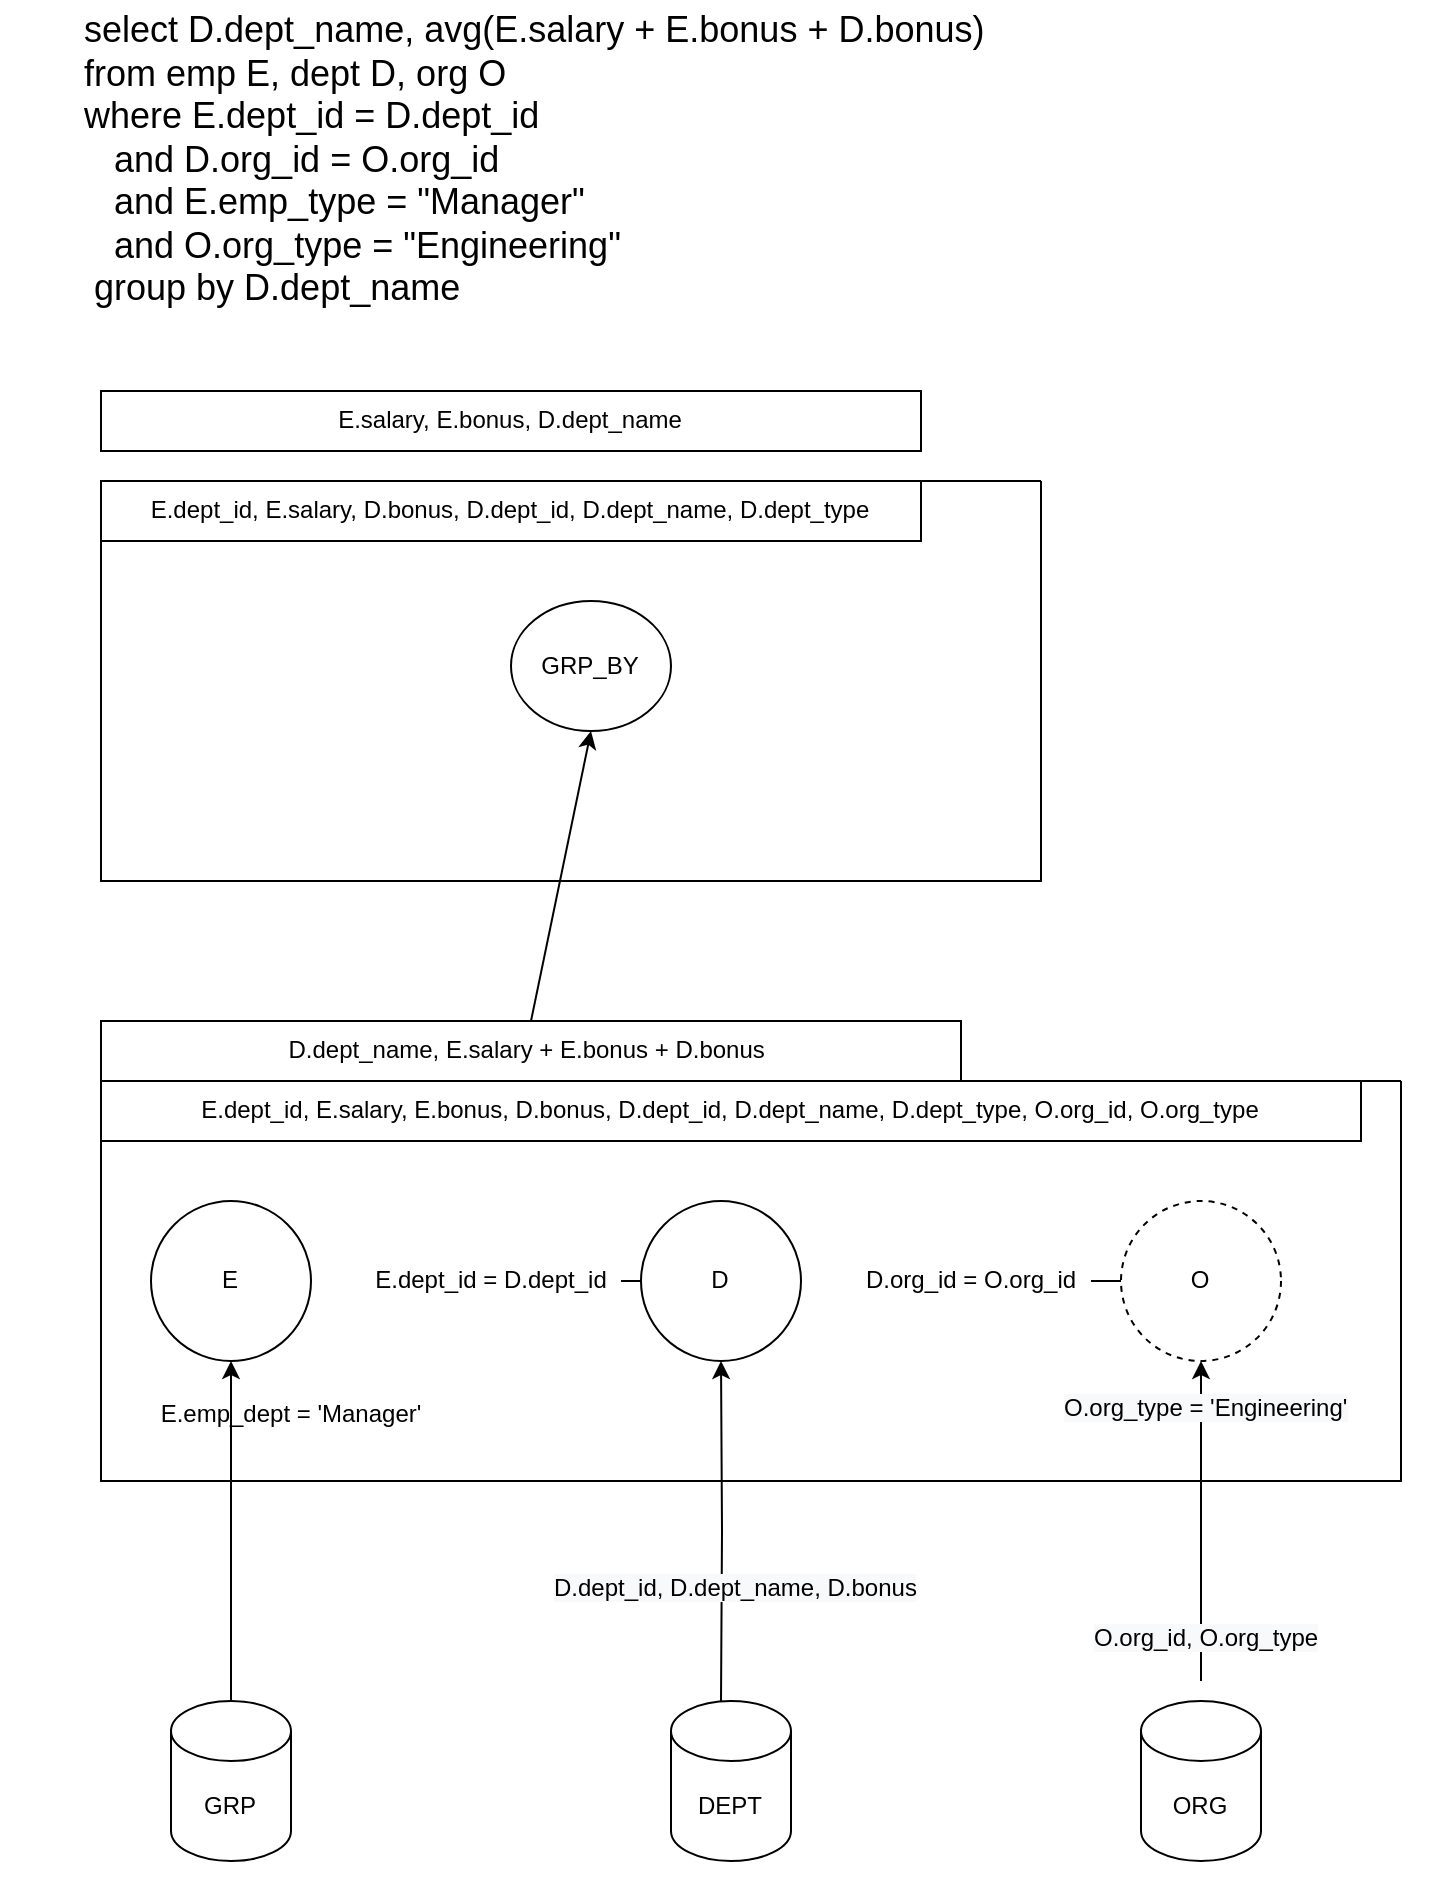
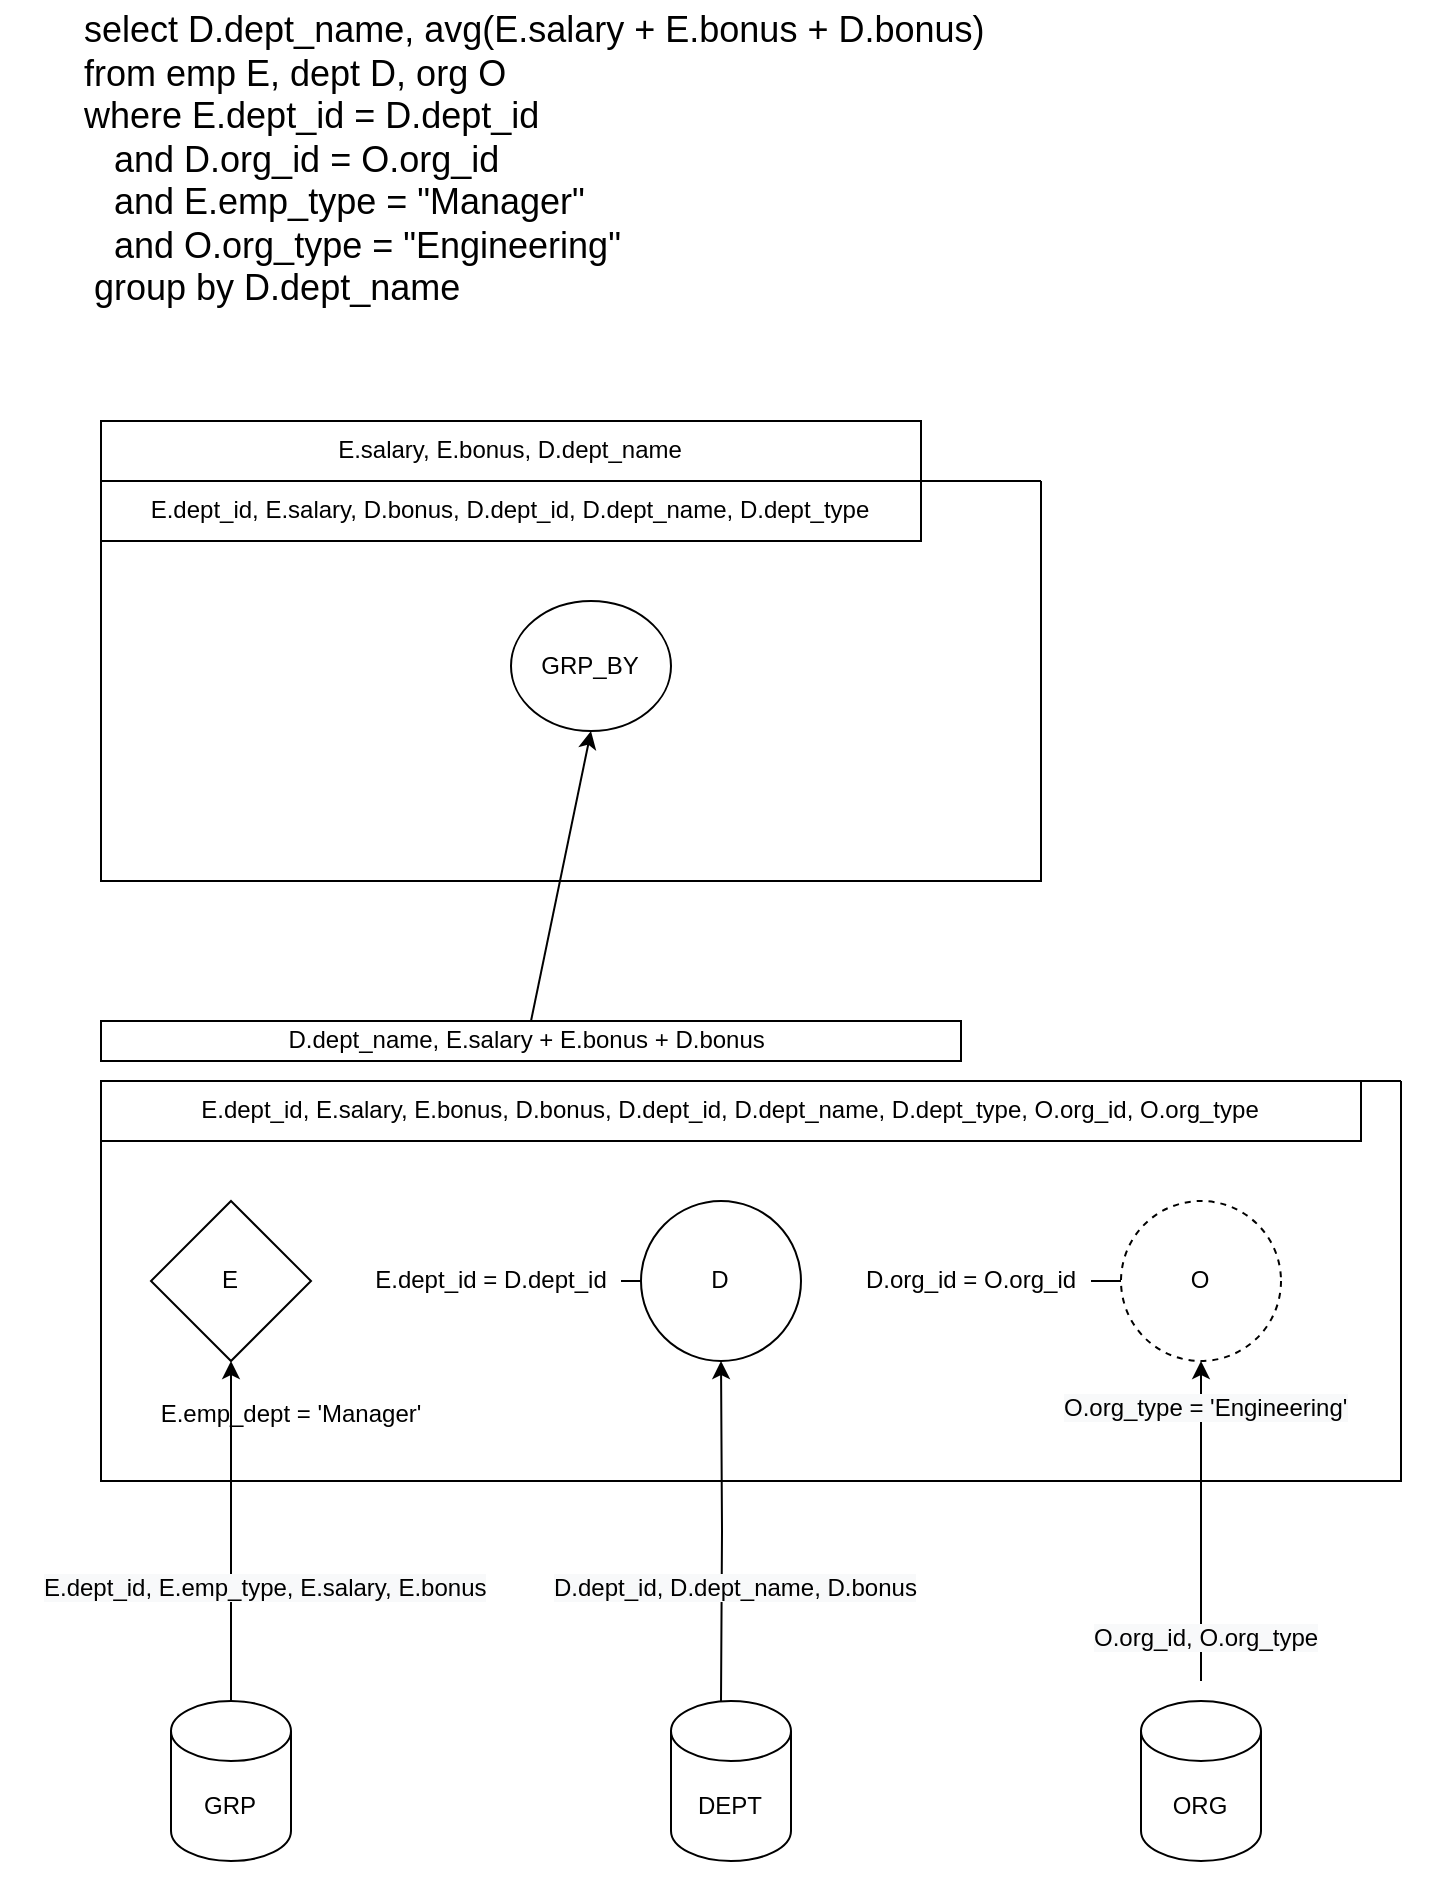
  <mxCell id="0" />
  <mxCell id="1" parent="0" />
  <mxCell id="2" style="edgeStyle=orthogonalEdgeStyle;rounded=0;orthogonalLoop=1;jettySize=auto;html=1;exitX=0.5;exitY=0;exitDx=0;exitDy=0;exitPerimeter=0;fontSize=12;" edge="1" parent="1" source="22" target="6"><mxGeometry relative="1" as="geometry" /></mxCell>
  <mxCell id="3" value="" style="endArrow=classic;html=1;rounded=0;fontSize=12;entryX=0.5;entryY=1;entryDx=0;entryDy=0;" edge="1" parent="1" target="10"><mxGeometry width="50" height="50" relative="1" as="geometry"><mxPoint x="600" y="840" as="sourcePoint" /><mxPoint x="630" y="730" as="targetPoint" /></mxGeometry></mxCell>
  <mxCell id="4" value="&lt;font style=&quot;font-size: 18px&quot;&gt;select D.dept_name, avg(E.salary + E.bonus + D.bonus)&lt;br&gt;from emp E, dept D, org O&lt;br&gt;where E.dept_id = D.dept_id&lt;br&gt;&amp;nbsp; &amp;nbsp;and D.org_id = O.org_id&lt;br&gt;&amp;nbsp; &amp;nbsp;and E.emp_type = &quot;Manager&quot;&lt;br&gt;&amp;nbsp; &amp;nbsp;and O.org_type = &quot;Engineering&quot;&lt;br&gt;&amp;nbsp;group by D.dept_name&lt;/font&gt;" style="text;html=1;resizable=0;autosize=1;align=left;verticalAlign=middle;points=[];fillColor=none;strokeColor=none;rounded=0;" parent="1" vertex="1"><mxGeometry x="40" y="20" width="470" height="120" as="geometry" /></mxCell>
  <mxCell id="5" value="" style="swimlane;startSize=0;" parent="1" vertex="1"><mxGeometry x="50" y="540" width="650" height="200" as="geometry" /></mxCell>
- <mxCell id="6" value="E" style="ellipse;whiteSpace=wrap;html=1;aspect=fixed;" parent="5" vertex="1"><mxGeometry x="25" y="60" width="80" height="80" as="geometry" /></mxCell>
+ <mxCell id="6" value="E" style="rhombus;whiteSpace=wrap;html=1;aspect=fixed;" parent="5" vertex="1"><mxGeometry x="25" y="60" width="80" height="80" as="geometry" /></mxCell>
  <mxCell id="7" value="D" style="ellipse;whiteSpace=wrap;html=1;aspect=fixed;" parent="5" vertex="1"><mxGeometry x="270" y="60" width="80" height="80" as="geometry" /></mxCell>
  <mxCell id="8" value="" style="endArrow=none;html=1;rounded=0;exitX=1;exitY=0.5;exitDx=0;exitDy=0;entryX=0;entryY=0.5;entryDx=0;entryDy=0;startArrow=none;" parent="5" source="9" target="7" edge="1"><mxGeometry width="50" height="50" relative="1" as="geometry"><mxPoint x="280" y="-10" as="sourcePoint" /><mxPoint x="330" y="-60" as="targetPoint" /></mxGeometry></mxCell>
  <mxCell id="9" value="E.dept_id = D.dept_id" style="text;html=1;align=center;verticalAlign=middle;resizable=0;points=[];autosize=1;strokeColor=none;fillColor=none;" parent="5" vertex="1"><mxGeometry x="130" y="90" width="130" height="20" as="geometry" /></mxCell>
  <mxCell id="10" value="O" style="ellipse;whiteSpace=wrap;html=1;aspect=fixed;dashed=1;" vertex="1" parent="5"><mxGeometry x="510" y="60" width="80" height="80" as="geometry" /></mxCell>
  <mxCell id="11" value="" style="endArrow=none;html=1;rounded=0;exitX=1;exitY=0.5;exitDx=0;exitDy=0;entryX=0;entryY=0.5;entryDx=0;entryDy=0;startArrow=none;" edge="1" parent="5" source="12" target="10"><mxGeometry width="50" height="50" relative="1" as="geometry"><mxPoint x="410" y="-580" as="sourcePoint" /><mxPoint x="460" y="-630" as="targetPoint" /></mxGeometry></mxCell>
  <mxCell id="12" value="D.org_id = O.org_id" style="text;html=1;align=center;verticalAlign=middle;resizable=0;points=[];autosize=1;strokeColor=none;fillColor=none;" vertex="1" parent="5"><mxGeometry x="375" y="90" width="120" height="20" as="geometry" /></mxCell>
  <mxCell id="13" value="&lt;font style=&quot;font-size: 12px&quot;&gt;E.emp_dept = 'Manager'&lt;/font&gt;" style="text;html=1;align=center;verticalAlign=middle;resizable=0;points=[];autosize=1;strokeColor=none;fillColor=none;fontSize=18;" vertex="1" parent="5"><mxGeometry x="20" y="150" width="150" height="30" as="geometry" /></mxCell>
  <mxCell id="14" value="&lt;span style=&quot;color: rgb(0 , 0 , 0) ; font-family: &amp;#34;helvetica&amp;#34; ; font-size: 12px ; font-style: normal ; font-weight: 400 ; letter-spacing: normal ; text-align: center ; text-indent: 0px ; text-transform: none ; word-spacing: 0px ; background-color: rgb(248 , 249 , 250) ; display: inline ; float: none&quot;&gt;O.org_type = 'Engineering'&lt;/span&gt;" style="text;whiteSpace=wrap;html=1;fontSize=12;" vertex="1" parent="5"><mxGeometry x="480" y="150" width="159" height="30" as="geometry" /></mxCell>
- <mxCell id="15" value="D.dept_name, E.salary + E.bonus + D.bonus&amp;nbsp;" style="rounded=0;whiteSpace=wrap;html=1;" parent="1" vertex="1"><mxGeometry x="50" y="510" width="430" height="30" as="geometry" /></mxCell>
+ <mxCell id="15" value="D.dept_name, E.salary + E.bonus + D.bonus&amp;nbsp;" style="rounded=0;whiteSpace=wrap;html=1;" parent="1" vertex="1"><mxGeometry x="50" y="510" width="430" height="20" as="geometry" /></mxCell>
  <mxCell id="16" value="E.dept_id, E.salary, E.bonus, D.bonus, D.dept_id, D.dept_name, D.dept_type, O.org_id, O.org_type" style="rounded=0;whiteSpace=wrap;html=1;" parent="1" vertex="1"><mxGeometry x="50" y="540" width="630" height="30" as="geometry" /></mxCell>
  <mxCell id="17" value="" style="swimlane;startSize=0;" vertex="1" parent="1"><mxGeometry x="50" y="240" width="470" height="200" as="geometry" /></mxCell>
  <mxCell id="18" value="GRP_BY" style="ellipse;whiteSpace=wrap;html=1;aspect=fixed;" vertex="1" parent="17"><mxGeometry x="205" y="60" width="80" height="65" as="geometry" /></mxCell>
- <mxCell id="19" value="E.salary, E.bonus, D.dept_name" style="rounded=0;whiteSpace=wrap;html=1;" vertex="1" parent="1"><mxGeometry x="50" y="195" width="410" height="30" as="geometry" /></mxCell>
+ <mxCell id="19" value="E.salary, E.bonus, D.dept_name" style="rounded=0;whiteSpace=wrap;html=1;" vertex="1" parent="1"><mxGeometry x="50" y="210" width="410" height="30" as="geometry" /></mxCell>
  <mxCell id="20" value="E.dept_id, E.salary, D.bonus, D.dept_id, D.dept_name, D.dept_type" style="rounded=0;whiteSpace=wrap;html=1;" vertex="1" parent="1"><mxGeometry x="50" y="240" width="410" height="30" as="geometry" /></mxCell>
  <mxCell id="21" value="" style="endArrow=classic;html=1;rounded=0;fontSize=18;entryX=0.5;entryY=1;entryDx=0;entryDy=0;exitX=0.5;exitY=0;exitDx=0;exitDy=0;" edge="1" parent="1" source="15" target="18"><mxGeometry width="50" height="50" relative="1" as="geometry"><mxPoint x="480" y="390" as="sourcePoint" /><mxPoint x="530" y="340" as="targetPoint" /></mxGeometry></mxCell>
  <mxCell id="22" value="GRP" style="shape=cylinder3;whiteSpace=wrap;html=1;boundedLbl=1;backgroundOutline=1;size=15;fontSize=12;" vertex="1" parent="1"><mxGeometry x="85" y="850" width="60" height="80" as="geometry" /></mxCell>
+ <mxCell id="23" value="&lt;span style=&quot;color: rgb(0 , 0 , 0) ; font-family: &amp;#34;helvetica&amp;#34; ; font-size: 12px ; font-style: normal ; font-weight: 400 ; letter-spacing: normal ; text-align: center ; text-indent: 0px ; text-transform: none ; word-spacing: 0px ; background-color: rgb(248 , 249 , 250) ; display: inline ; float: none&quot;&gt;E.dept_id, E.emp_type, E.salary, E.bonus&lt;/span&gt;" style="text;whiteSpace=wrap;html=1;fontSize=12;" vertex="1" parent="1"><mxGeometry x="20" y="780" width="250" height="30" as="geometry" /></mxCell>
  <mxCell id="24" value="DEPT" style="shape=cylinder3;whiteSpace=wrap;html=1;boundedLbl=1;backgroundOutline=1;size=15;fontSize=12;" vertex="1" parent="1"><mxGeometry x="335" y="850" width="60" height="80" as="geometry" /></mxCell>
  <mxCell id="25" value="ORG" style="shape=cylinder3;whiteSpace=wrap;html=1;boundedLbl=1;backgroundOutline=1;size=15;fontSize=12;" vertex="1" parent="1"><mxGeometry x="570" y="850" width="60" height="80" as="geometry" /></mxCell>
  <mxCell id="26" style="edgeStyle=orthogonalEdgeStyle;rounded=0;orthogonalLoop=1;jettySize=auto;html=1;fontSize=12;entryX=0.5;entryY=1;entryDx=0;entryDy=0;" edge="1" parent="1" target="7"><mxGeometry relative="1" as="geometry"><mxPoint x="360" y="850" as="sourcePoint" /><mxPoint x="125" y="690" as="targetPoint" /></mxGeometry></mxCell>
  <mxCell id="27" value="&lt;span style=&quot;color: rgb(0 , 0 , 0) ; font-family: &amp;#34;helvetica&amp;#34; ; font-size: 12px ; font-style: normal ; font-weight: 400 ; letter-spacing: normal ; text-align: center ; text-indent: 0px ; text-transform: none ; word-spacing: 0px ; background-color: rgb(248 , 249 , 250) ; display: inline ; float: none&quot;&gt;D.dept_id, D.dept_name, D.bonus&lt;/span&gt;" style="text;whiteSpace=wrap;html=1;fontSize=12;" vertex="1" parent="1"><mxGeometry x="275" y="780" width="200" height="30" as="geometry" /></mxCell>
  <mxCell id="28" value="&lt;meta charset=&quot;utf-8&quot;&gt;&lt;span style=&quot;color: rgb(0, 0, 0); font-family: helvetica; font-size: 12px; font-style: normal; font-weight: 400; letter-spacing: normal; text-align: center; text-indent: 0px; text-transform: none; word-spacing: 0px; background-color: rgb(248, 249, 250); display: inline; float: none;&quot;&gt;O.org_id, O.org_type&lt;/span&gt;" style="text;whiteSpace=wrap;html=1;fontSize=12;" vertex="1" parent="1"><mxGeometry x="545" y="805" width="140" height="30" as="geometry" /></mxCell>
